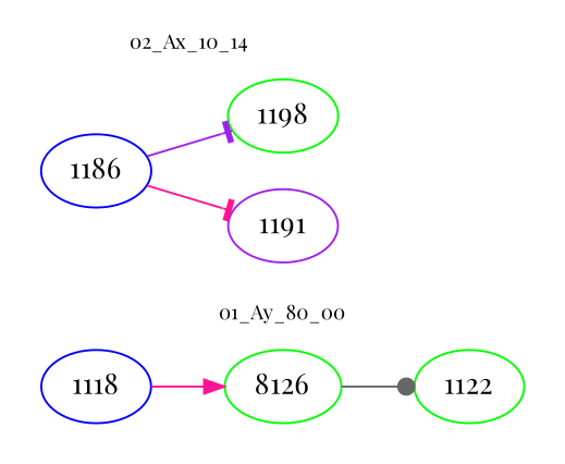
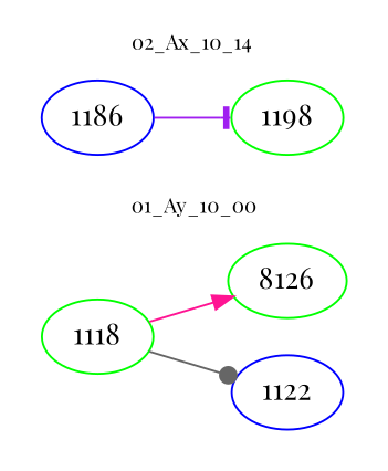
  digraph {
    fontname="Playfair Display"
    rankdir=LR
    node [color=blue fontname="Playfair Display"]
    edge [arrowhead=tee color=deeppink fontname="Playfair Display"]
-   n1 [label=1118]
-   n2 [color=green label=1122]
+   n1 [color=green label=1118]
+   n2 [label=1122]
    n3 [color=green label=8126]
    n4 [label=1186]
-   n5 [color=purple label=1191]
    n6 [color=green label=1198]
    subgraph cluster_1 {
      color=white
      fontsize=10
-     label="01_Ay_80_00"
+     label="01_Ay_10_00"
      n1
      n2
      n3
    }
    subgraph cluster_2 {
      color=white
      fontsize=10
      label="02_Ax_10_14"
      n4
-     n5
      n6
    }
-   n3 -> n2 [arrowhead=dot color=gray40]
+   n1 -> n2 [arrowhead=dot color=gray40]
    n1 -> n3 [arrowhead=normal]
-   n4 -> n5
    n4 -> n6 [color=purple]
  }
